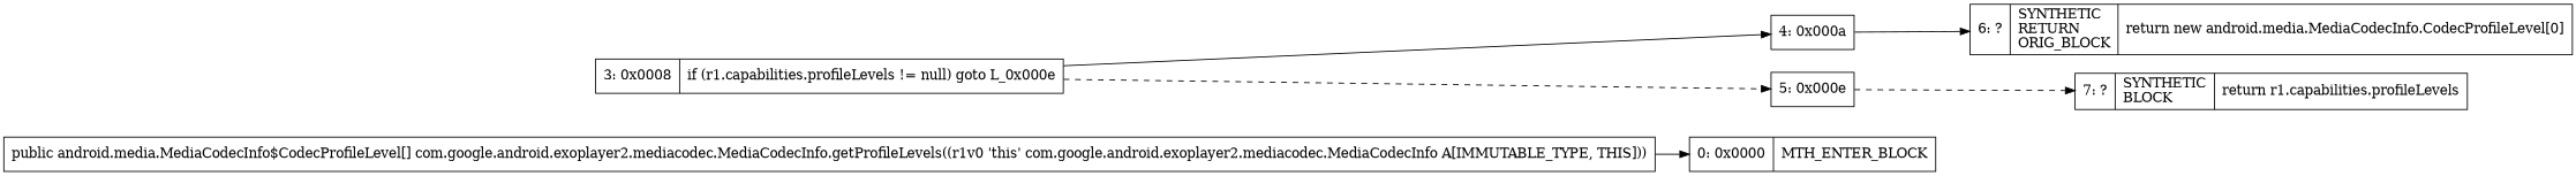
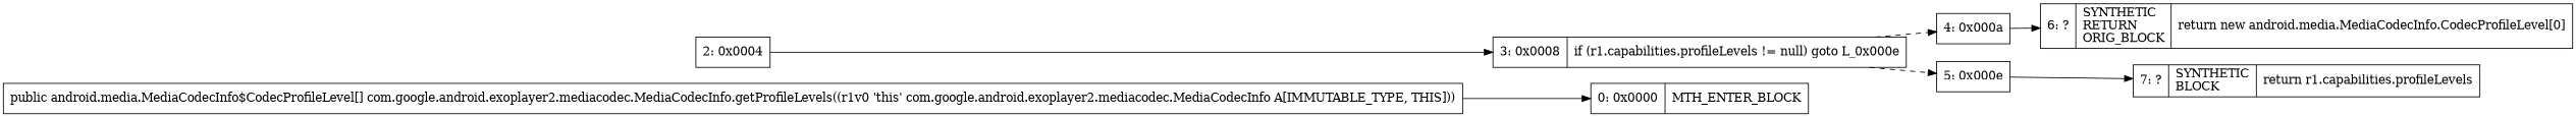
  digraph {
    rankdir=LR
    node [shape=record]
    n1 [label="{0\:\ 0x0000|MTH_ENTER_BLOCK\l}"]
+   n2 [label="{2\:\ 0x0004}"]
    n3 [label="{3\:\ 0x0008|if (r1.capabilities.profileLevels != null) goto L_0x000e\l}"]
    n4 [label="{4\:\ 0x000a}"]
    n5 [label="{6\:\ ?|SYNTHETIC\lRETURN\lORIG_BLOCK\l|return new android.media.MediaCodecInfo.CodecProfileLevel[0]\l}"]
    n6 [label="{5\:\ 0x000e}"]
    n7 [label="{7\:\ ?|SYNTHETIC\lBLOCK\l|return r1.capabilities.profileLevels\l}"]
    n8 [label="{public android.media.MediaCodecInfo$CodecProfileLevel[] com.google.android.exoplayer2.mediacodec.MediaCodecInfo.getProfileLevels((r1v0 'this' com.google.android.exoplayer2.mediacodec.MediaCodecInfo A[IMMUTABLE_TYPE, THIS])) }"]
-   n3 -> n4 [style=solid]
+   n2 -> n3
+   n3 -> n4 [style=dashed]
    n3 -> n6 [style=dashed]
    n4 -> n5
-   n6 -> n7 [style=dashed]
+   n6 -> n7
    n8 -> n1
  }
